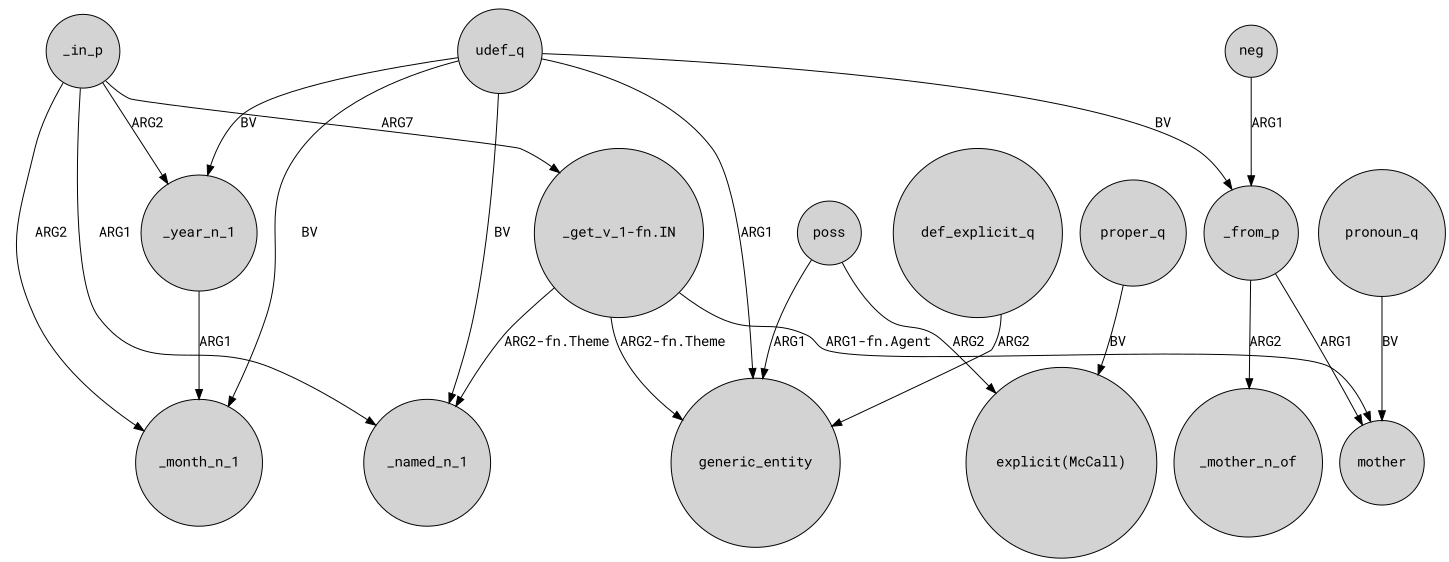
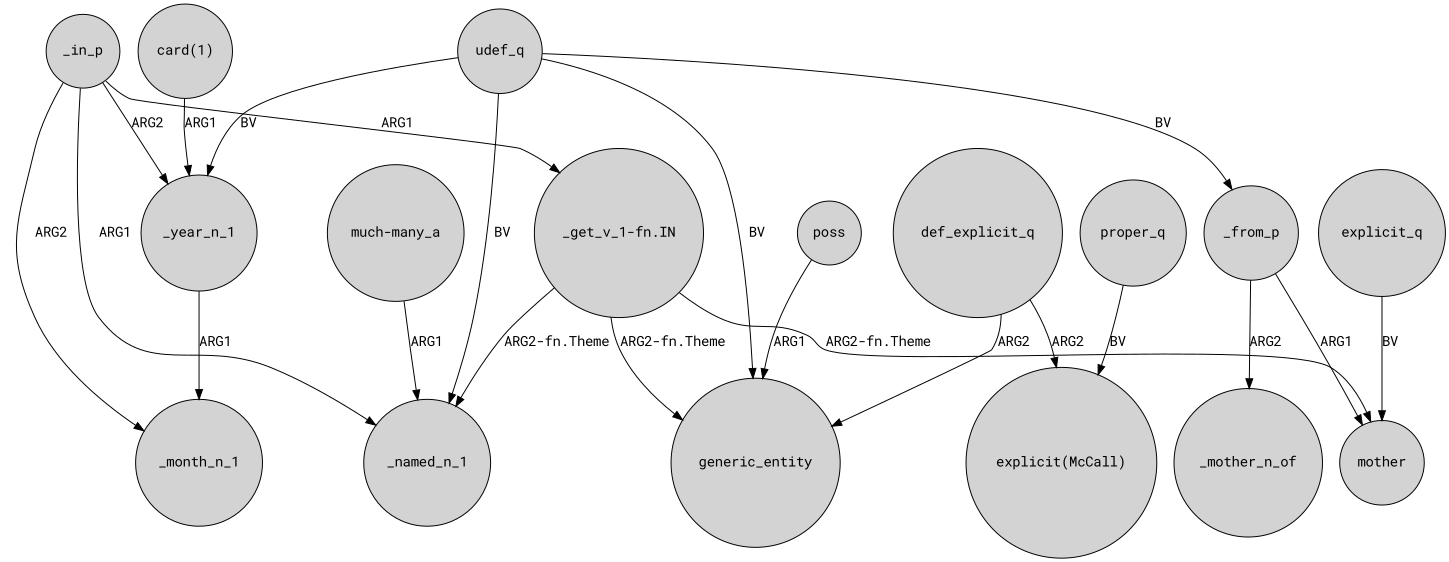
  digraph {
    fontname="Roboto Mono"
    node [fontname="Roboto Mono" shape=circle style=filled]
    edge [fontname="Roboto Mono"]
    _in_p
    _month_n_1
    _year_n_1
    "_get_v_1-fn.IN"
    n5 [label=_named_n_1]
    generic_entity
    n7 [label=mother]
    udef_q
    _from_p
    poss
    n11 [label="explicit(McCall)"]
-   neg
+   "much-many_a"
    _mother_n_of
+   "card(1)"
    def_explicit_q
    proper_q
-   pronoun_q
+   pronoun_q [label=explicit_q]
    _in_p -> _month_n_1 [label=ARG2]
    _in_p -> _year_n_1 [label=ARG2]
-   _in_p -> "_get_v_1-fn.IN" [label=ARG7]
+   _in_p -> "_get_v_1-fn.IN" [label=ARG1]
    _in_p -> n5 [label=ARG1]
    _year_n_1 -> _month_n_1 [label=ARG1]
    "_get_v_1-fn.IN" -> n5 [label="ARG2-fn.Theme"]
    "_get_v_1-fn.IN" -> generic_entity [label="ARG2-fn.Theme"]
-   "_get_v_1-fn.IN" -> n7 [label="ARG1-fn.Agent"]
-   udef_q -> _month_n_1 [label=BV]
+   "_get_v_1-fn.IN" -> n7 [label="ARG2-fn.Theme"]
    udef_q -> _year_n_1 [label=BV]
    udef_q -> n5 [label=BV]
-   udef_q -> generic_entity [label=ARG1]
+   udef_q -> generic_entity [label=BV]
    udef_q -> _from_p [label=BV]
    _from_p -> n7 [label=ARG1]
    _from_p -> _mother_n_of [label=ARG2]
    poss -> generic_entity [label=ARG1]
-   poss -> n11 [label=ARG2]
-   neg -> _from_p [label=ARG1]
+   def_explicit_q -> n11 [label=ARG2]
+   "much-many_a" -> n5 [label=ARG1]
+   "card(1)" -> _year_n_1 [label=ARG1]
    def_explicit_q -> generic_entity [label=ARG2]
    proper_q -> n11 [label=BV]
    pronoun_q -> n7 [label=BV]
  }
